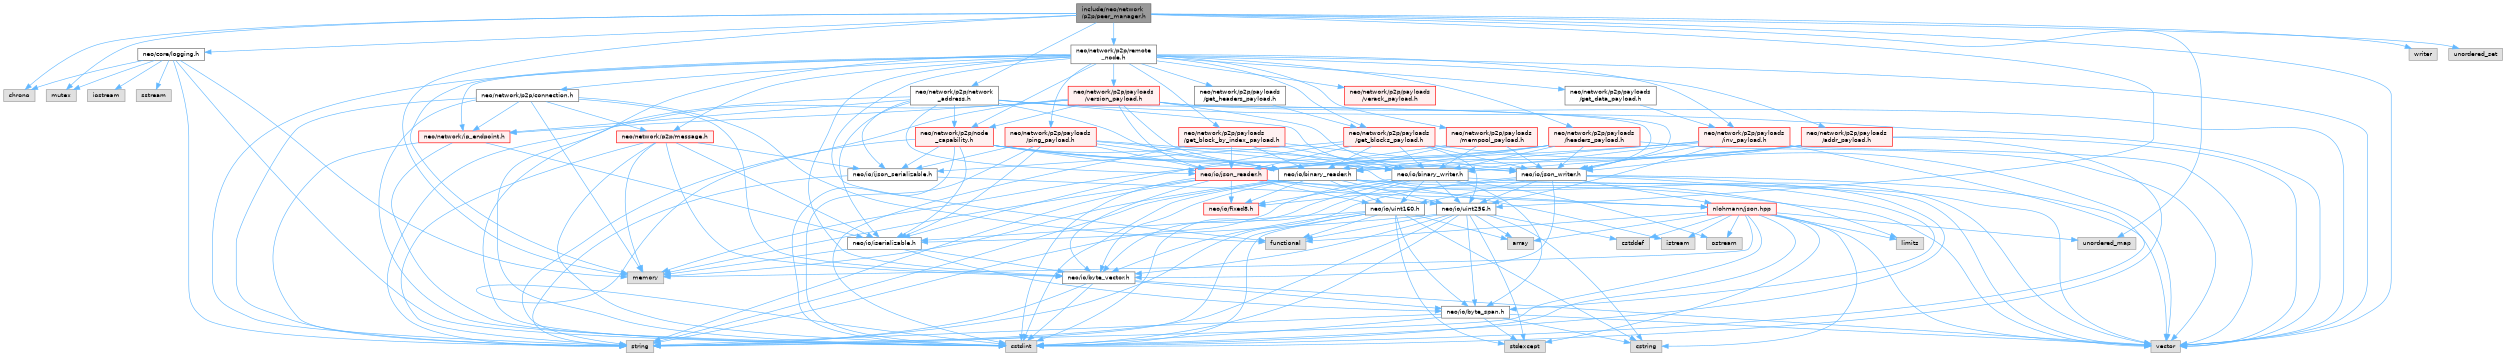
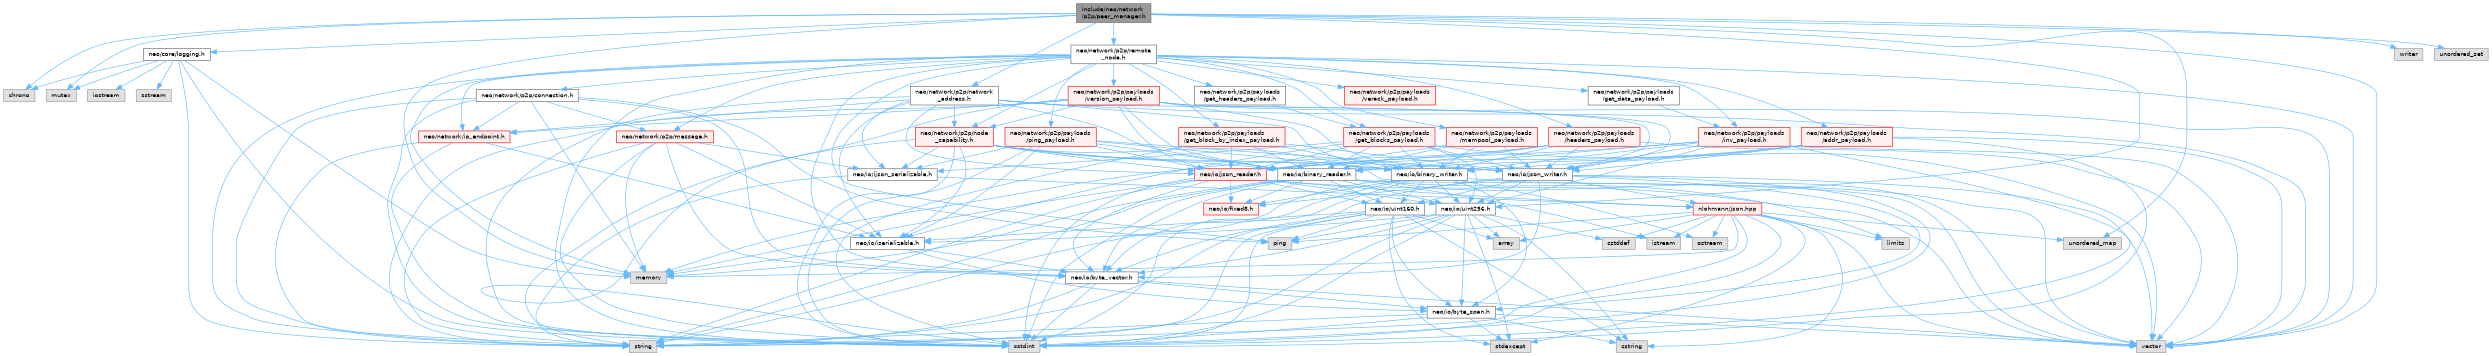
  digraph {
    node [color=grey60 fillcolor="#E0E0E0" fontname=Helvetica fontsize=10 shape=box style=filled]
    edge [color=steelblue1 fontname=Helvetica fontsize=10 labelfontname=Helvetica labelfontsize=10 style=solid]
    n1 [color=gray40 fillcolor=grey60 fontcolor=black height=0.2 label="include/neo/network\l/p2p/peer_manager.h" width=0.4]
    n2 [color=grey40 fillcolor=white height=0.2 label="neo/core/logging.h" width=0.4]
    n3 [height=0.2 label=chrono width=0.4]
    n4 [height=0.2 label=memory width=0.4]
    n5 [height=0.2 label=mutex width=0.4]
    n6 [color=grey40 fillcolor=white height=0.2 label="neo/io/uint256.h" width=0.4]
    n7 [height=0.2 label=vector width=0.4]
    n8 [color=grey40 fillcolor=white height=0.2 label="neo/network/p2p/network\l_address.h" width=0.4]
    n9 [height=0.2 label=unordered_map width=0.4]
    n10 [color=grey40 fillcolor=white height=0.2 label="neo/network/p2p/remote\l_node.h" width=0.4]
    n11 [height=0.2 label=writer width=0.4]
    n12 [height=0.2 label=unordered_set width=0.4]
    n13 [height=0.2 label=cstdint width=0.4]
    n14 [height=0.2 label=sstream width=0.4]
    n15 [height=0.2 label=string width=0.4]
    n16 [height=0.2 label=iostream width=0.4]
    n17 [color=grey40 fillcolor=white height=0.2 label="neo/io/byte_span.h" width=0.4]
    n18 [height=0.2 label=cstring width=0.4]
    n19 [height=0.2 label=stdexcept width=0.4]
    n20 [color=grey40 fillcolor=white height=0.2 label="neo/io/byte_vector.h" width=0.4]
    n21 [color=grey40 fillcolor=white height=0.2 label="neo/io/iserializable.h" width=0.4]
    n22 [height=0.2 label=array width=0.4]
    n23 [height=0.2 label=cstddef width=0.4]
-   n24 [height=0.2 label=functional width=0.4]
+   n24 [height=0.2 label=ping width=0.4]
    n25 [color=grey40 fillcolor=white height=0.2 label="neo/io/binary_reader.h" width=0.4]
    n26 [color=grey40 fillcolor=white height=0.2 label="neo/io/binary_writer.h" width=0.4]
    n27 [color=grey40 fillcolor=white height=0.2 label="neo/io/ijson_serializable.h" width=0.4]
    n28 [color=red fillcolor="#FFF0F0" height=0.2 label="neo/io/json_reader.h" width=0.4]
    n29 [color=grey40 fillcolor=white height=0.2 label="neo/io/json_writer.h" width=0.4]
    n30 [color=red fillcolor="#FFF0F0" height=0.2 label="neo/network/ip_endpoint.h" width=0.4]
    n31 [color=red fillcolor="#FFF0F0" height=0.2 label="neo/network/p2p/node\l_capability.h" width=0.4]
    n32 [color=grey40 fillcolor=white height=0.2 label="neo/network/p2p/connection.h" width=0.4]
    n33 [color=red fillcolor="#FFF0F0" height=0.2 label="neo/network/p2p/message.h" width=0.4]
    n34 [color=red fillcolor="#FFF0F0" height=0.2 label="neo/network/p2p/payloads\l/addr_payload.h" width=0.4]
    n35 [color=red fillcolor="#FFF0F0" height=0.2 label="neo/network/p2p/payloads\l/get_block_by_index_payload.h" width=0.4]
    n36 [color=red fillcolor="#FFF0F0" height=0.2 label="neo/network/p2p/payloads\l/get_blocks_payload.h" width=0.4]
    n37 [color=grey40 fillcolor=white height=0.2 label="neo/network/p2p/payloads\l/get_data_payload.h" width=0.4]
    n38 [color=red fillcolor="#FFF0F0" height=0.2 label="neo/network/p2p/payloads\l/inv_payload.h" width=0.4]
    n39 [color=grey40 fillcolor=white height=0.2 label="neo/network/p2p/payloads\l/get_headers_payload.h" width=0.4]
    n40 [color=red fillcolor="#FFF0F0" height=0.2 label="neo/network/p2p/payloads\l/headers_payload.h" width=0.4]
    n41 [color=red fillcolor="#FFF0F0" height=0.2 label="neo/network/p2p/payloads\l/mempool_payload.h" width=0.4]
    n42 [color=red fillcolor="#FFF0F0" height=0.2 label="neo/network/p2p/payloads\l/ping_payload.h" width=0.4]
    n43 [color=red fillcolor="#FFF0F0" height=0.2 label="neo/network/p2p/payloads\l/verack_payload.h" width=0.4]
    n44 [color=red fillcolor="#FFF0F0" height=0.2 label="neo/network/p2p/payloads\l/version_payload.h" width=0.4]
    n45 [color=red fillcolor="#FFF0F0" height=0.2 label="neo/io/fixed8.h" width=0.4]
    n46 [color=grey40 fillcolor=white height=0.2 label="neo/io/uint160.h" width=0.4]
    n47 [height=0.2 label=istream width=0.4]
    n48 [height=0.2 label=limits width=0.4]
    n49 [height=0.2 label=ostream width=0.4]
    n50 [color=red fillcolor="#FFF0F0" height=0.2 label="nlohmann/json.hpp" width=0.4]
    n1 -> n2
    n1 -> n3
    n1 -> n4
    n1 -> n5
    n1 -> n6
    n1 -> n7
    n1 -> n8
    n1 -> n9
    n1 -> n10
    n1 -> n11
    n1 -> n12
    n2 -> n3
    n2 -> n4
    n2 -> n5
    n2 -> n13
    n2 -> n14
    n2 -> n15
    n2 -> n16
    n6 -> n13
    n6 -> n15
    n6 -> n17
    n6 -> n18
    n6 -> n19
    n6 -> n20
    n6 -> n21
    n6 -> n22
    n6 -> n23
    n6 -> n24
    n8 -> n7
    n8 -> n13
    n8 -> n21
    n8 -> n25
    n8 -> n26
    n8 -> n27
    n8 -> n28
    n8 -> n29
    n8 -> n30
    n8 -> n31
    n10 -> n4
    n10 -> n7
    n10 -> n13
    n10 -> n15
    n10 -> n20
    n10 -> n24
    n10 -> n30
    n10 -> n31
    n10 -> n32
    n10 -> n33
    n10 -> n34
    n10 -> n35
    n10 -> n36
    n10 -> n37
    n10 -> n38
    n10 -> n39
    n10 -> n40
    n10 -> n41
    n10 -> n42
    n10 -> n43
    n10 -> n44
    n17 -> n7
    n17 -> n13
    n17 -> n15
    n17 -> n18
    n17 -> n19
    n20 -> n7
    n20 -> n13
    n20 -> n15
    n20 -> n17
    n21 -> n4
    n21 -> n17
    n21 -> n20
    n25 -> n4
    n25 -> n6
    n25 -> n7
    n25 -> n13
    n25 -> n15
    n25 -> n20
    n25 -> n45
    n25 -> n46
    n25 -> n47
    n25 -> n48
    n26 -> n6
    n26 -> n7
    n26 -> n13
    n26 -> n15
    n26 -> n17
    n26 -> n20
    n26 -> n45
    n26 -> n46
    n26 -> n49
    n27 -> n15
    n27 -> n50
    n28 -> n4
    n28 -> n6
    n28 -> n7
    n28 -> n13
    n28 -> n15
    n28 -> n20
    n28 -> n45
    n28 -> n46
    n28 -> n50
    n29 -> n6
    n29 -> n7
    n29 -> n13
    n29 -> n15
    n29 -> n17
    n29 -> n20
    n29 -> n45
    n29 -> n46
    n29 -> n50
    n30 -> n13
    n30 -> n15
    n30 -> n21
    n31 -> n7
    n31 -> n13
    n31 -> n15
    n31 -> n21
    n31 -> n25
    n31 -> n26
    n31 -> n27
    n31 -> n28
    n31 -> n29
    n32 -> n4
    n32 -> n13
    n32 -> n15
    n32 -> n20
    n32 -> n24
    n32 -> n30
    n32 -> n33
    n33 -> n4
    n33 -> n13
    n33 -> n15
    n33 -> n20
    n33 -> n21
    n33 -> n27
    n34 -> n7
    n34 -> n13
    n34 -> n25
    n34 -> n26
    n34 -> n28
    n34 -> n29
    n35 -> n13
    n35 -> n25
    n35 -> n26
    n35 -> n28
    n35 -> n29
    n36 -> n6
    n36 -> n7
    n36 -> n21
    n36 -> n25
    n36 -> n26
    n36 -> n27
    n36 -> n28
    n36 -> n29
    n37 -> n38
    n38 -> n6
    n38 -> n7
    n38 -> n13
    n38 -> n25
    n38 -> n26
    n38 -> n28
    n38 -> n29
    n39 -> n36
    n40 -> n4
    n40 -> n7
    n40 -> n25
    n40 -> n26
    n40 -> n28
    n40 -> n29
    n41 -> n25
    n41 -> n26
    n41 -> n28
    n41 -> n29
    n42 -> n13
    n42 -> n21
    n42 -> n25
    n42 -> n26
    n42 -> n27
    n42 -> n28
    n42 -> n29
    n44 -> n7
    n44 -> n13
    n44 -> n15
    n44 -> n25
    n44 -> n26
    n44 -> n28
    n44 -> n29
    n44 -> n30
    n44 -> n31
    n46 -> n13
    n46 -> n15
    n46 -> n17
    n46 -> n18
    n46 -> n19
    n46 -> n20
    n46 -> n21
    n46 -> n22
    n46 -> n24
    n50 -> n4
    n50 -> n7
    n50 -> n9
    n50 -> n13
    n50 -> n15
    n50 -> n18
    n50 -> n19
    n50 -> n22
    n50 -> n23
    n50 -> n24
    n50 -> n47
    n50 -> n48
    n50 -> n49
  }
